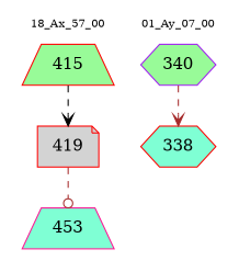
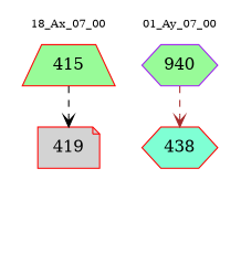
  digraph {
    node [color=red fillcolor=palegreen shape=trapezium style=filled]
    edge [arrowhead=vee color=brown style=dashed]
    n1 [label=415]
    n2 [fillcolor=lightgrey label=419 shape=note]
-   n3 [color=deeppink fillcolor=aquamarine label=453]
-   n4 [color=purple label=340 shape=hexagon]
-   n5 [fillcolor=aquamarine label=338 shape=hexagon]
+   n4 [color=purple label=940 shape=hexagon]
+   n5 [fillcolor=aquamarine label=438 shape=hexagon]
    subgraph cluster_1 {
      color=white
      fontsize=10
-     label="18_Ax_57_00"
+     label="18_Ax_07_00"
      n1
      n2
-     n3
    }
    subgraph cluster_2 {
      color=white
      fontsize=10
      label="01_Ay_07_00"
      n4
      n5
    }
    n1 -> n2 [color=black]
-   n2 -> n3 [arrowhead=odot]
    n4 -> n5
  }
